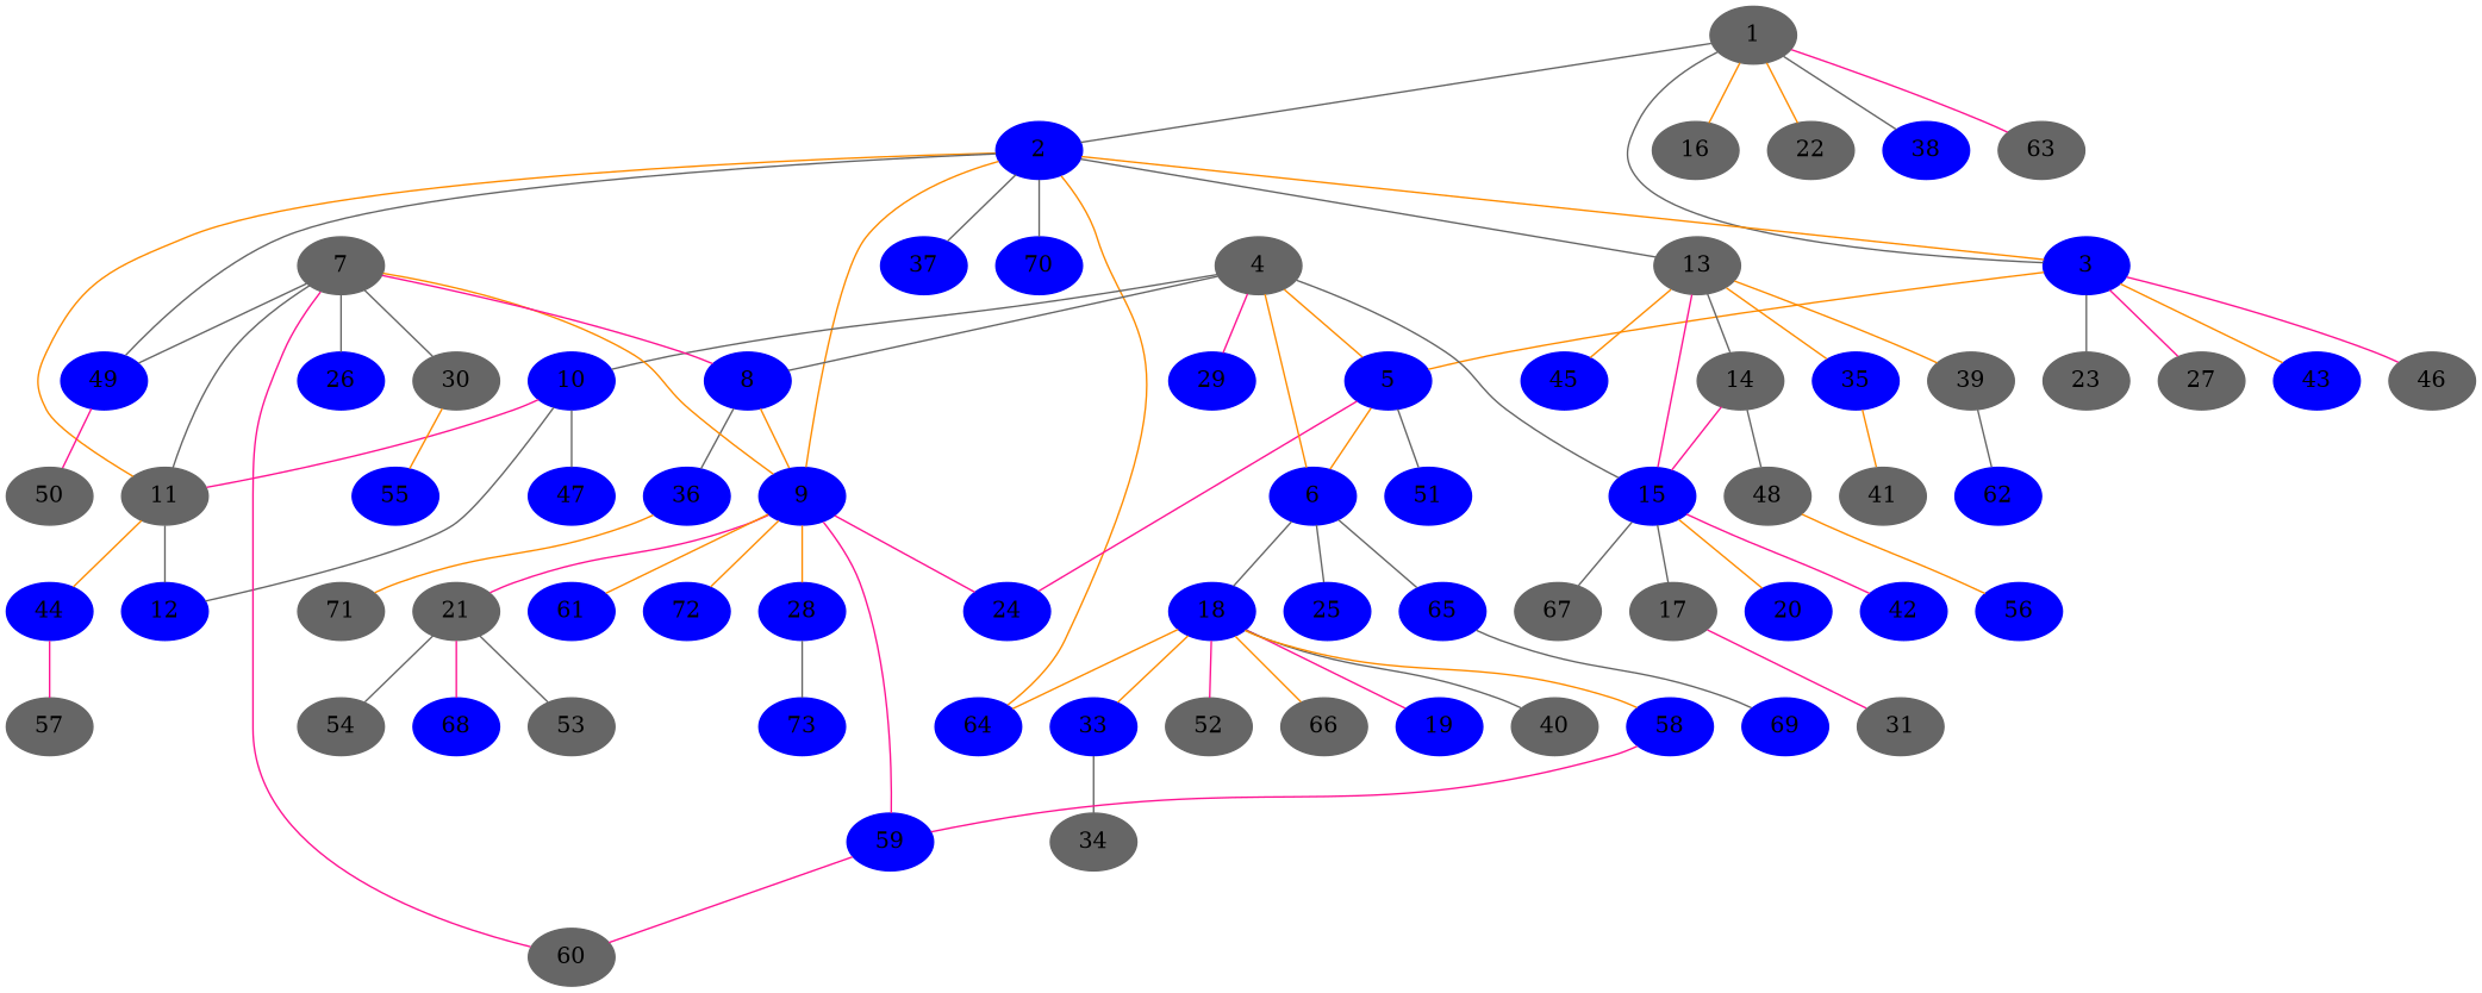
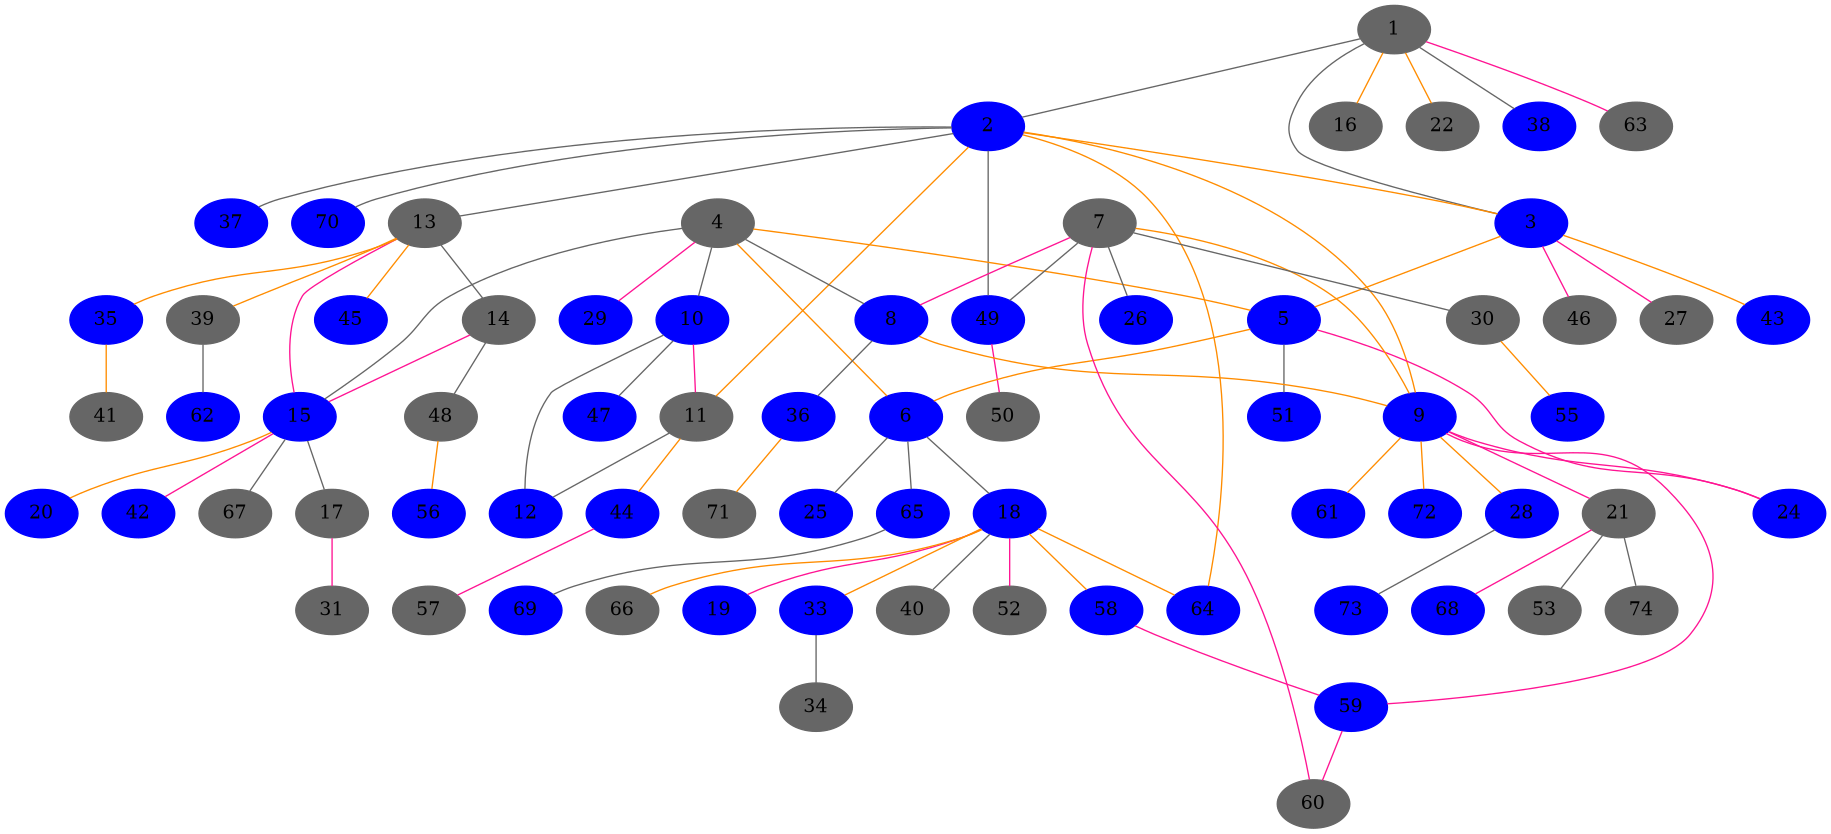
  graph {
    node [color=blue style=filled]
    edge [color=gray40]
    1 [color=gray40]
    2
    3
    16 [color=gray40]
    22 [color=gray40]
    38
    63 [color=gray40]
    9
    11 [color=gray40]
    13 [color=gray40]
    37
    49
    64
    70
    5
-   23 [color=gray40]
    27 [color=gray40]
    43
    46 [color=gray40]
    24
    21 [color=gray40]
    28
    59
    61
    72
    12
    44
    15
    14 [color=gray40]
    35
    39 [color=gray40]
    45
    50 [color=gray40]
    6
    51
    4 [color=gray40]
    8
    10
    29
    18
    25
    65
    36
    47
    17 [color=gray40]
    20
    42
    67 [color=gray40]
    19
    33
    40 [color=gray40]
    52 [color=gray40]
    58
    66 [color=gray40]
    69
    7 [color=gray40]
    26
    30 [color=gray40]
    60 [color=gray40]
    55
    71 [color=gray40]
    53 [color=gray40]
-   54 [color=gray40]
+   54 [color=gray40 label=74]
    68
    73
    57 [color=gray40]
    48 [color=gray40]
    41 [color=gray40]
    62
    56
    31 [color=gray40]
    34 [color=gray40]
    1 -- 2
    1 -- 3
    1 -- 16 [color=darkorange]
    1 -- 22 [color=darkorange]
    1 -- 38
    1 -- 63 [color=deeppink]
    2 -- 3 [color=darkorange]
    2 -- 9 [color=darkorange]
    2 -- 11 [color=darkorange]
    2 -- 13
    2 -- 37
    2 -- 49
    2 -- 64 [color=darkorange]
    2 -- 70
    3 -- 5 [color=darkorange]
-   3 -- 23
    3 -- 27 [color=deeppink]
    3 -- 43 [color=darkorange]
    3 -- 46 [color=deeppink]
    9 -- 24 [color=deeppink]
    9 -- 21 [color=deeppink]
    9 -- 28 [color=darkorange]
    9 -- 59 [color=deeppink]
    9 -- 61 [color=darkorange]
    9 -- 72 [color=darkorange]
    11 -- 12
    11 -- 44 [color=darkorange]
    13 -- 15 [color=deeppink]
    13 -- 14
    13 -- 35 [color=darkorange]
    13 -- 39 [color=darkorange]
    13 -- 45 [color=darkorange]
    49 -- 50 [color=deeppink]
    5 -- 24 [color=deeppink]
    5 -- 6 [color=darkorange]
    5 -- 51
    21 -- 53
    21 -- 54
    21 -- 68 [color=deeppink]
    28 -- 73
    59 -- 60 [color=deeppink]
    44 -- 57 [color=deeppink]
    15 -- 17
    15 -- 20 [color=darkorange]
    15 -- 42 [color=deeppink]
    15 -- 67
    14 -- 15 [color=deeppink]
    14 -- 48
    35 -- 41 [color=darkorange]
    39 -- 62
    6 -- 18
    6 -- 25
    6 -- 65
    4 -- 5 [color=darkorange]
    4 -- 15
    4 -- 6 [color=darkorange]
    4 -- 8
    4 -- 10
    4 -- 29 [color=deeppink]
    8 -- 9 [color=darkorange]
    8 -- 36
    10 -- 11 [color=deeppink]
    10 -- 12
    10 -- 47
    18 -- 64 [color=darkorange]
    18 -- 19 [color=deeppink]
    18 -- 33 [color=darkorange]
    18 -- 40
    18 -- 52 [color=deeppink]
    18 -- 58 [color=darkorange]
    18 -- 66 [color=darkorange]
    65 -- 69
    36 -- 71 [color=darkorange]
    17 -- 31 [color=deeppink]
    33 -- 34
    58 -- 59 [color=deeppink]
    7 -- 9 [color=darkorange]
-   7 -- 11
    7 -- 49
    7 -- 8 [color=deeppink]
    7 -- 26
    7 -- 30
    7 -- 60 [color=deeppink]
    30 -- 55 [color=darkorange]
    48 -- 56 [color=darkorange]
  }
